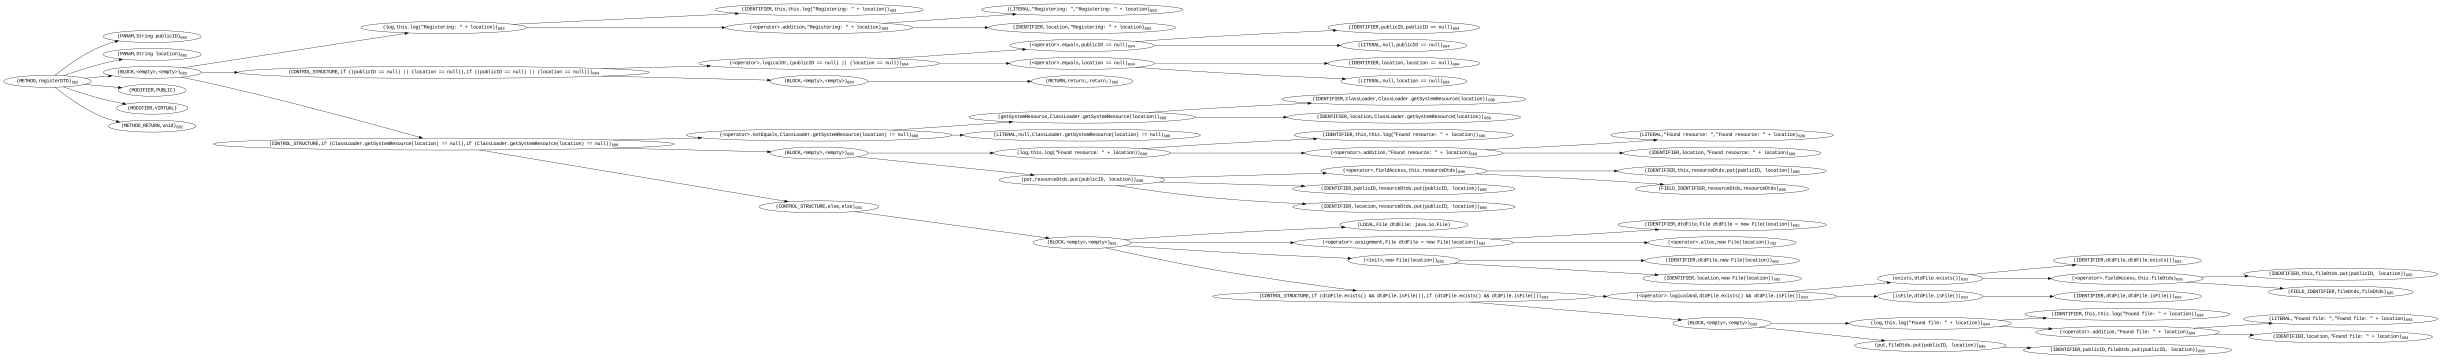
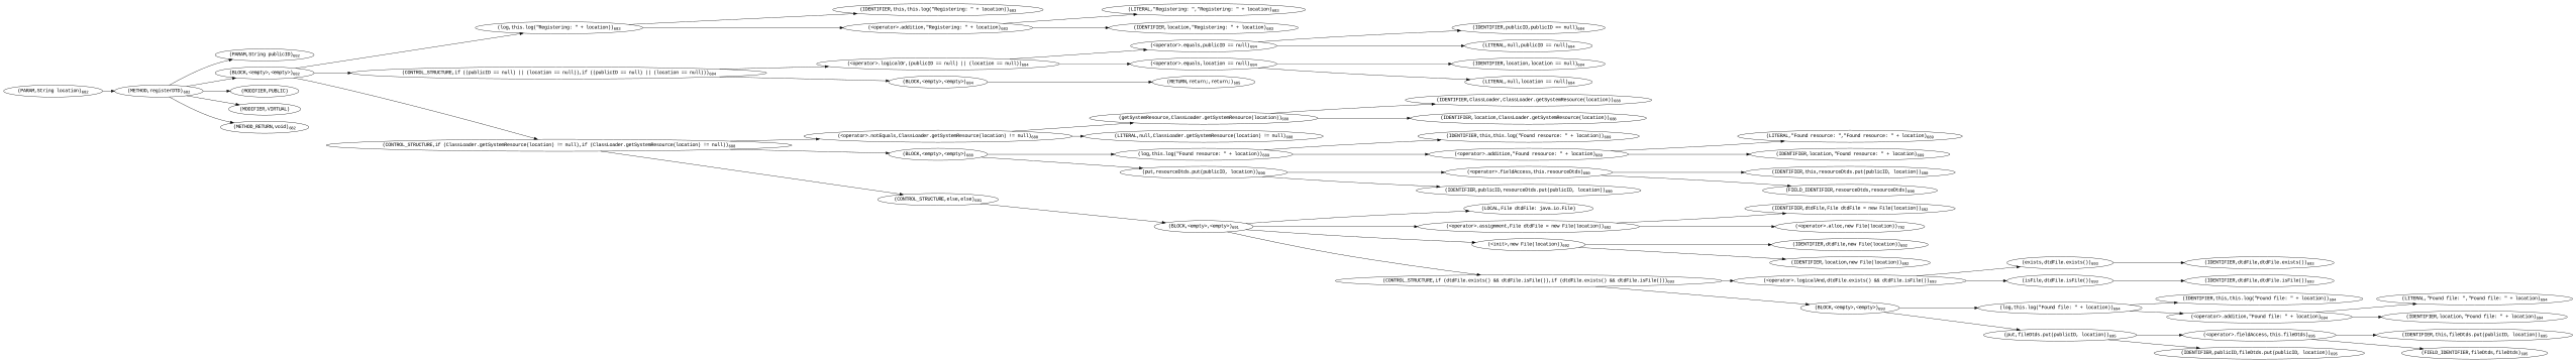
  digraph {
    fontname="Liberation Mono"
    rankdir=LR
    node [fontname="Liberation Mono"]
    edge [fontname="Liberation Mono"]
    n1 [label=<(METHOD,registerDTD)<SUB>682</SUB>>]
    n2 [label=<(PARAM,String publicID)<SUB>682</SUB>>]
    n3 [label=<(PARAM,String location)<SUB>682</SUB>>]
    n4 [label=<(BLOCK,&lt;empty&gt;,&lt;empty&gt;)<SUB>682</SUB>>]
    n5 [label=<(MODIFIER,PUBLIC)>]
    n6 [label=<(MODIFIER,VIRTUAL)>]
    n7 [label=<(METHOD_RETURN,void)<SUB>682</SUB>>]
    n8 [label=<(log,this.log(&quot;Registering: &quot; + location))<SUB>683</SUB>>]
    n9 [label=<(CONTROL_STRUCTURE,if ((publicID == null) || (location == null)),if ((publicID == null) || (location == null)))<SUB>684</SUB>>]
    n10 [label=<(CONTROL_STRUCTURE,if (ClassLoader.getSystemResource(location) != null),if (ClassLoader.getSystemResource(location) != null))<SUB>688</SUB>>]
    n11 [label=<(IDENTIFIER,this,this.log(&quot;Registering: &quot; + location))<SUB>683</SUB>>]
    n12 [label=<(&lt;operator&gt;.addition,&quot;Registering: &quot; + location)<SUB>683</SUB>>]
    n13 [label=<(&lt;operator&gt;.logicalOr,(publicID == null) || (location == null))<SUB>684</SUB>>]
    n14 [label=<(BLOCK,&lt;empty&gt;,&lt;empty&gt;)<SUB>684</SUB>>]
    n15 [label=<(&lt;operator&gt;.notEquals,ClassLoader.getSystemResource(location) != null)<SUB>688</SUB>>]
    n16 [label=<(BLOCK,&lt;empty&gt;,&lt;empty&gt;)<SUB>688</SUB>>]
    n17 [label=<(CONTROL_STRUCTURE,else,else)<SUB>691</SUB>>]
    n18 [label=<(LITERAL,&quot;Registering: &quot;,&quot;Registering: &quot; + location)<SUB>683</SUB>>]
    n19 [label=<(IDENTIFIER,location,&quot;Registering: &quot; + location)<SUB>683</SUB>>]
    n20 [label=<(&lt;operator&gt;.equals,publicID == null)<SUB>684</SUB>>]
    n21 [label=<(&lt;operator&gt;.equals,location == null)<SUB>684</SUB>>]
    n22 [label=<(RETURN,return;,return;)<SUB>685</SUB>>]
    n23 [label=<(IDENTIFIER,publicID,publicID == null)<SUB>684</SUB>>]
    n24 [label=<(LITERAL,null,publicID == null)<SUB>684</SUB>>]
    n25 [label=<(IDENTIFIER,location,location == null)<SUB>684</SUB>>]
    n26 [label=<(LITERAL,null,location == null)<SUB>684</SUB>>]
    n27 [label=<(getSystemResource,ClassLoader.getSystemResource(location))<SUB>688</SUB>>]
    n28 [label=<(LITERAL,null,ClassLoader.getSystemResource(location) != null)<SUB>688</SUB>>]
    n29 [label=<(log,this.log(&quot;Found resource: &quot; + location))<SUB>689</SUB>>]
    n30 [label=<(put,resourceDtds.put(publicID, location))<SUB>690</SUB>>]
    n31 [label=<(BLOCK,&lt;empty&gt;,&lt;empty&gt;)<SUB>691</SUB>>]
    n32 [label=<(IDENTIFIER,ClassLoader,ClassLoader.getSystemResource(location))<SUB>688</SUB>>]
    n33 [label=<(IDENTIFIER,location,ClassLoader.getSystemResource(location))<SUB>688</SUB>>]
    n34 [label=<(IDENTIFIER,this,this.log(&quot;Found resource: &quot; + location))<SUB>689</SUB>>]
    n35 [label=<(&lt;operator&gt;.addition,&quot;Found resource: &quot; + location)<SUB>689</SUB>>]
    n36 [label=<(&lt;operator&gt;.fieldAccess,this.resourceDtds)<SUB>690</SUB>>]
    n37 [label=<(IDENTIFIER,publicID,resourceDtds.put(publicID, location))<SUB>690</SUB>>]
-   n38 [label=<(IDENTIFIER,location,resourceDtds.put(publicID, location))<SUB>690</SUB>>]
    n39 [label=<(LITERAL,&quot;Found resource: &quot;,&quot;Found resource: &quot; + location)<SUB>689</SUB>>]
    n40 [label=<(IDENTIFIER,location,&quot;Found resource: &quot; + location)<SUB>689</SUB>>]
    n41 [label=<(IDENTIFIER,this,resourceDtds.put(publicID, location))<SUB>690</SUB>>]
    n42 [label=<(FIELD_IDENTIFIER,resourceDtds,resourceDtds)<SUB>690</SUB>>]
    n43 [label=<(LOCAL,File dtdFile: java.io.File)>]
    n44 [label=<(&lt;operator&gt;.assignment,File dtdFile = new File(location))<SUB>692</SUB>>]
    n45 [label=<(&lt;init&gt;,new File(location))<SUB>692</SUB>>]
    n46 [label=<(CONTROL_STRUCTURE,if (dtdFile.exists() &amp;&amp; dtdFile.isFile()),if (dtdFile.exists() &amp;&amp; dtdFile.isFile()))<SUB>693</SUB>>]
    n47 [label=<(IDENTIFIER,dtdFile,File dtdFile = new File(location))<SUB>692</SUB>>]
    n48 [label=<(&lt;operator&gt;.alloc,new File(location))<SUB>792</SUB>>]
    n49 [label=<(IDENTIFIER,dtdFile,new File(location))<SUB>692</SUB>>]
    n50 [label=<(IDENTIFIER,location,new File(location))<SUB>692</SUB>>]
    n51 [label=<(&lt;operator&gt;.logicalAnd,dtdFile.exists() &amp;&amp; dtdFile.isFile())<SUB>693</SUB>>]
    n52 [label=<(BLOCK,&lt;empty&gt;,&lt;empty&gt;)<SUB>693</SUB>>]
    n53 [label=<(exists,dtdFile.exists())<SUB>693</SUB>>]
    n54 [label=<(isFile,dtdFile.isFile())<SUB>693</SUB>>]
    n55 [label=<(log,this.log(&quot;Found file: &quot; + location))<SUB>694</SUB>>]
    n56 [label=<(put,fileDtds.put(publicID, location))<SUB>695</SUB>>]
    n57 [label=<(IDENTIFIER,dtdFile,dtdFile.exists())<SUB>693</SUB>>]
    n58 [label=<(IDENTIFIER,dtdFile,dtdFile.isFile())<SUB>693</SUB>>]
    n59 [label=<(IDENTIFIER,this,this.log(&quot;Found file: &quot; + location))<SUB>694</SUB>>]
    n60 [label=<(&lt;operator&gt;.addition,&quot;Found file: &quot; + location)<SUB>694</SUB>>]
    n61 [label=<(&lt;operator&gt;.fieldAccess,this.fileDtds)<SUB>695</SUB>>]
    n62 [label=<(IDENTIFIER,publicID,fileDtds.put(publicID, location))<SUB>695</SUB>>]
    n63 [label=<(LITERAL,&quot;Found file: &quot;,&quot;Found file: &quot; + location)<SUB>694</SUB>>]
    n64 [label=<(IDENTIFIER,location,&quot;Found file: &quot; + location)<SUB>694</SUB>>]
    n65 [label=<(IDENTIFIER,this,fileDtds.put(publicID, location))<SUB>695</SUB>>]
    n66 [label=<(FIELD_IDENTIFIER,fileDtds,fileDtds)<SUB>695</SUB>>]
    n1 -> n2
-   n1 -> n3
+   n3 -> n1
    n1 -> n4
    n1 -> n5
    n1 -> n6
    n1 -> n7
    n4 -> n8
    n4 -> n9
    n4 -> n10
    n8 -> n11
    n8 -> n12
    n9 -> n13
    n9 -> n14
    n10 -> n15
    n10 -> n16
    n10 -> n17
    n12 -> n18
    n12 -> n19
    n13 -> n20
    n13 -> n21
    n14 -> n22
    n15 -> n27
    n15 -> n28
    n16 -> n29
    n16 -> n30
    n17 -> n31
    n20 -> n23
    n20 -> n24
    n21 -> n25
    n21 -> n26
    n27 -> n32
    n27 -> n33
    n29 -> n34
    n29 -> n35
    n30 -> n36
    n30 -> n37
-   n30 -> n38
    n31 -> n43
    n31 -> n44
    n31 -> n45
    n31 -> n46
    n35 -> n39
    n35 -> n40
    n36 -> n41
    n36 -> n42
    n44 -> n47
    n44 -> n48
    n45 -> n49
    n45 -> n50
    n46 -> n51
    n46 -> n52
    n51 -> n53
    n51 -> n54
    n52 -> n55
    n52 -> n56
    n53 -> n57
    n54 -> n58
    n55 -> n59
    n55 -> n60
-   n53 -> n61
+   n56 -> n61
    n56 -> n62
    n60 -> n63
    n60 -> n64
    n61 -> n65
    n61 -> n66
  }
